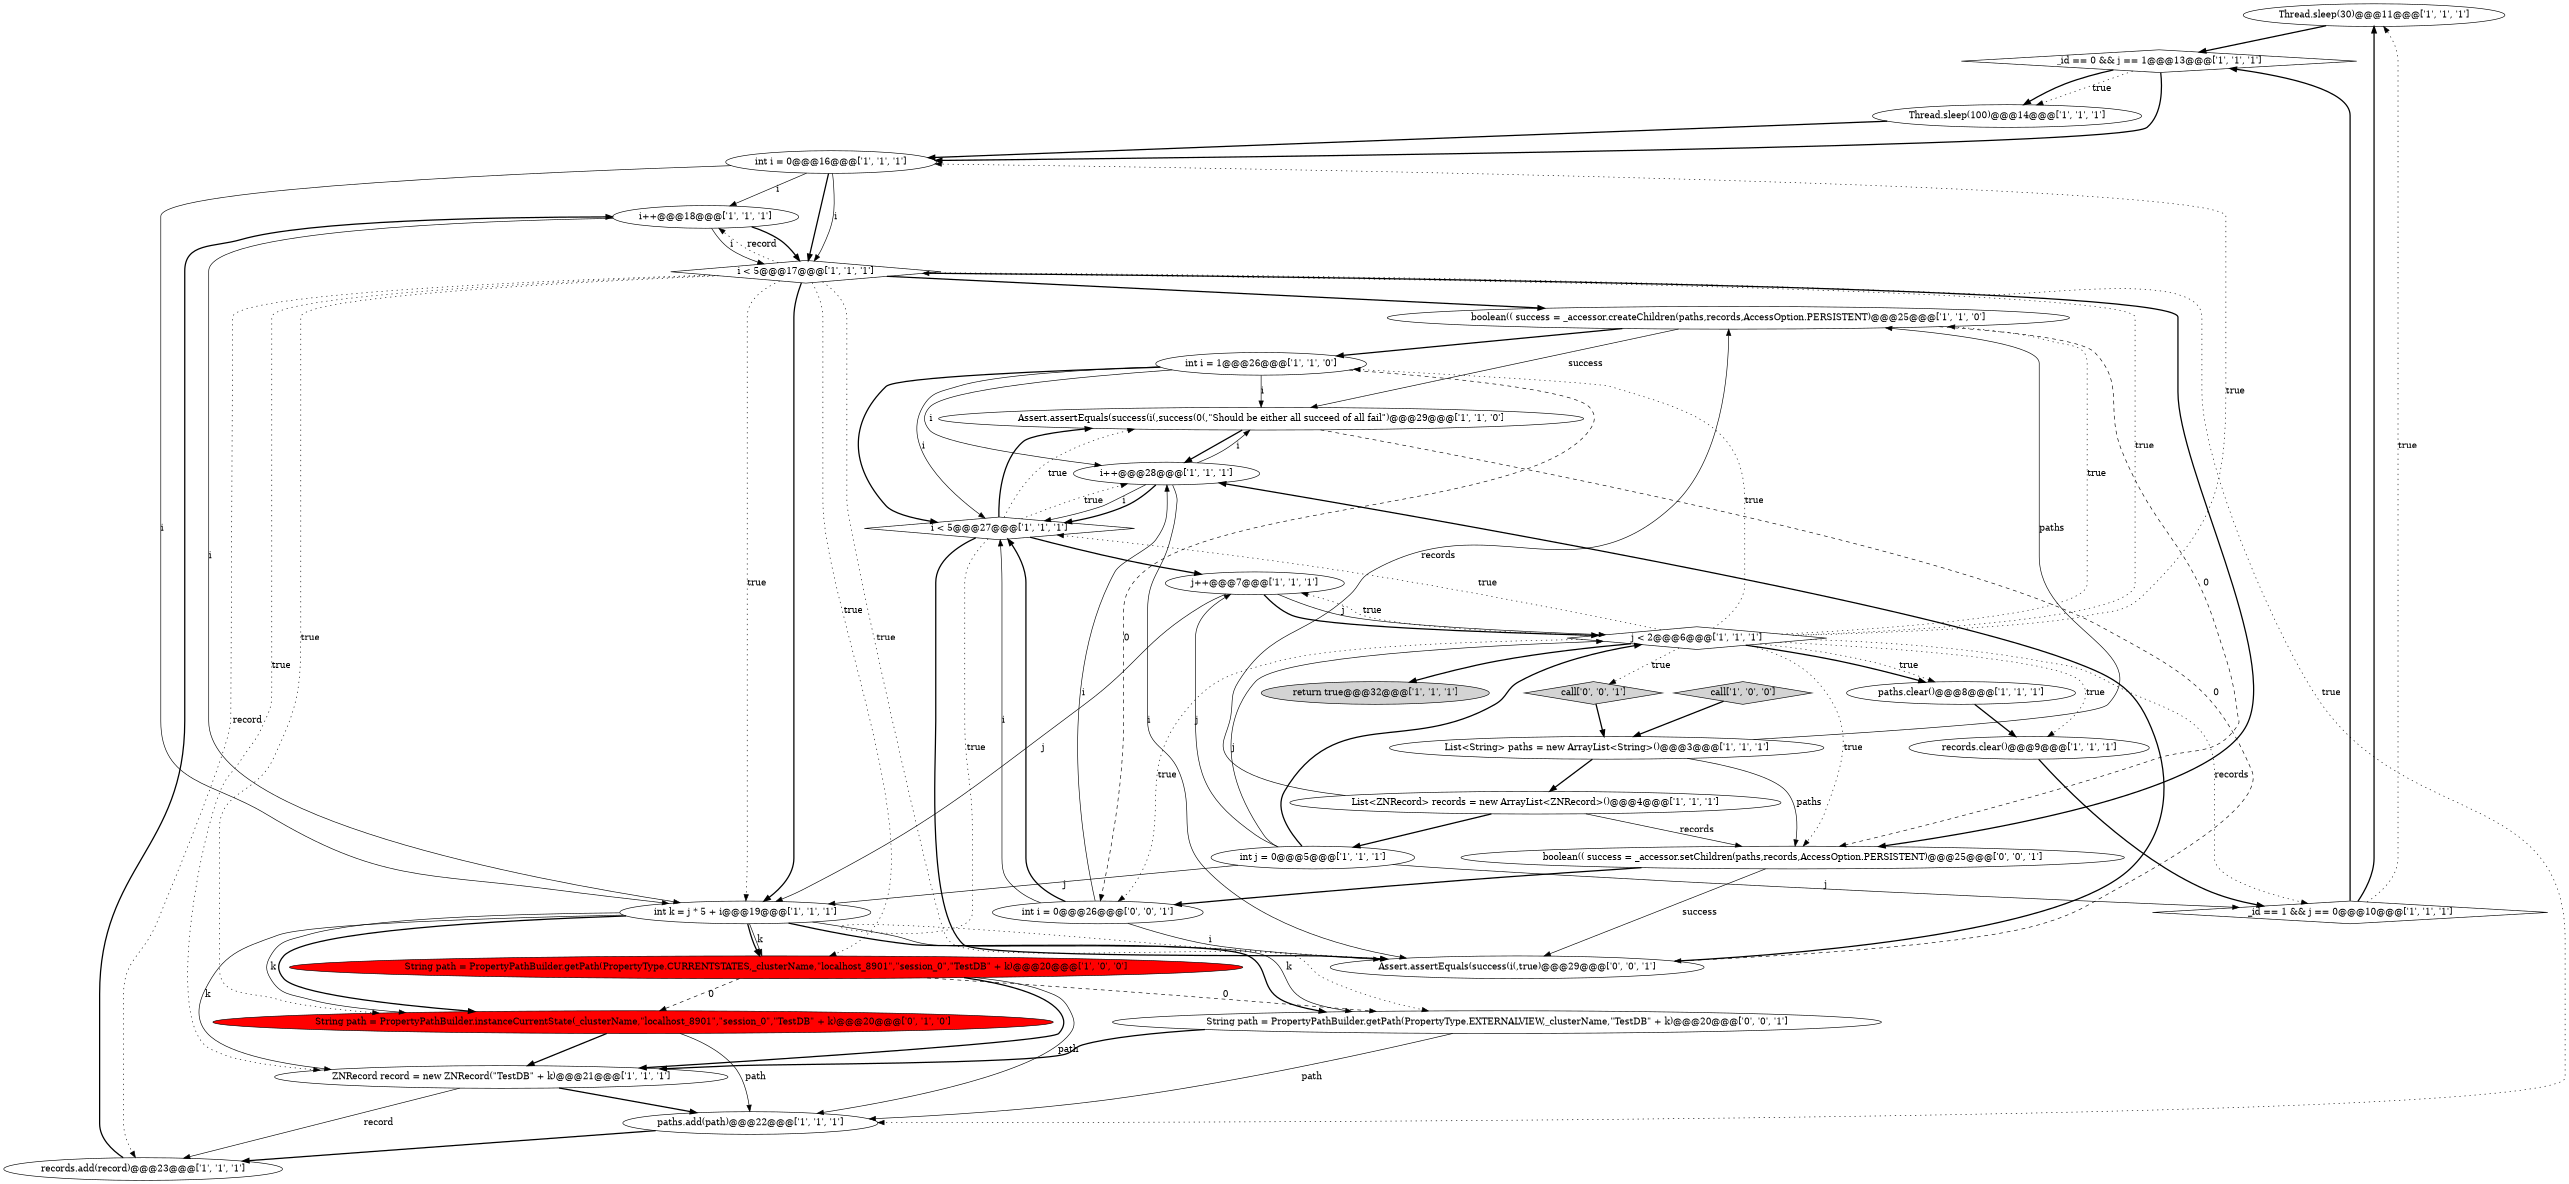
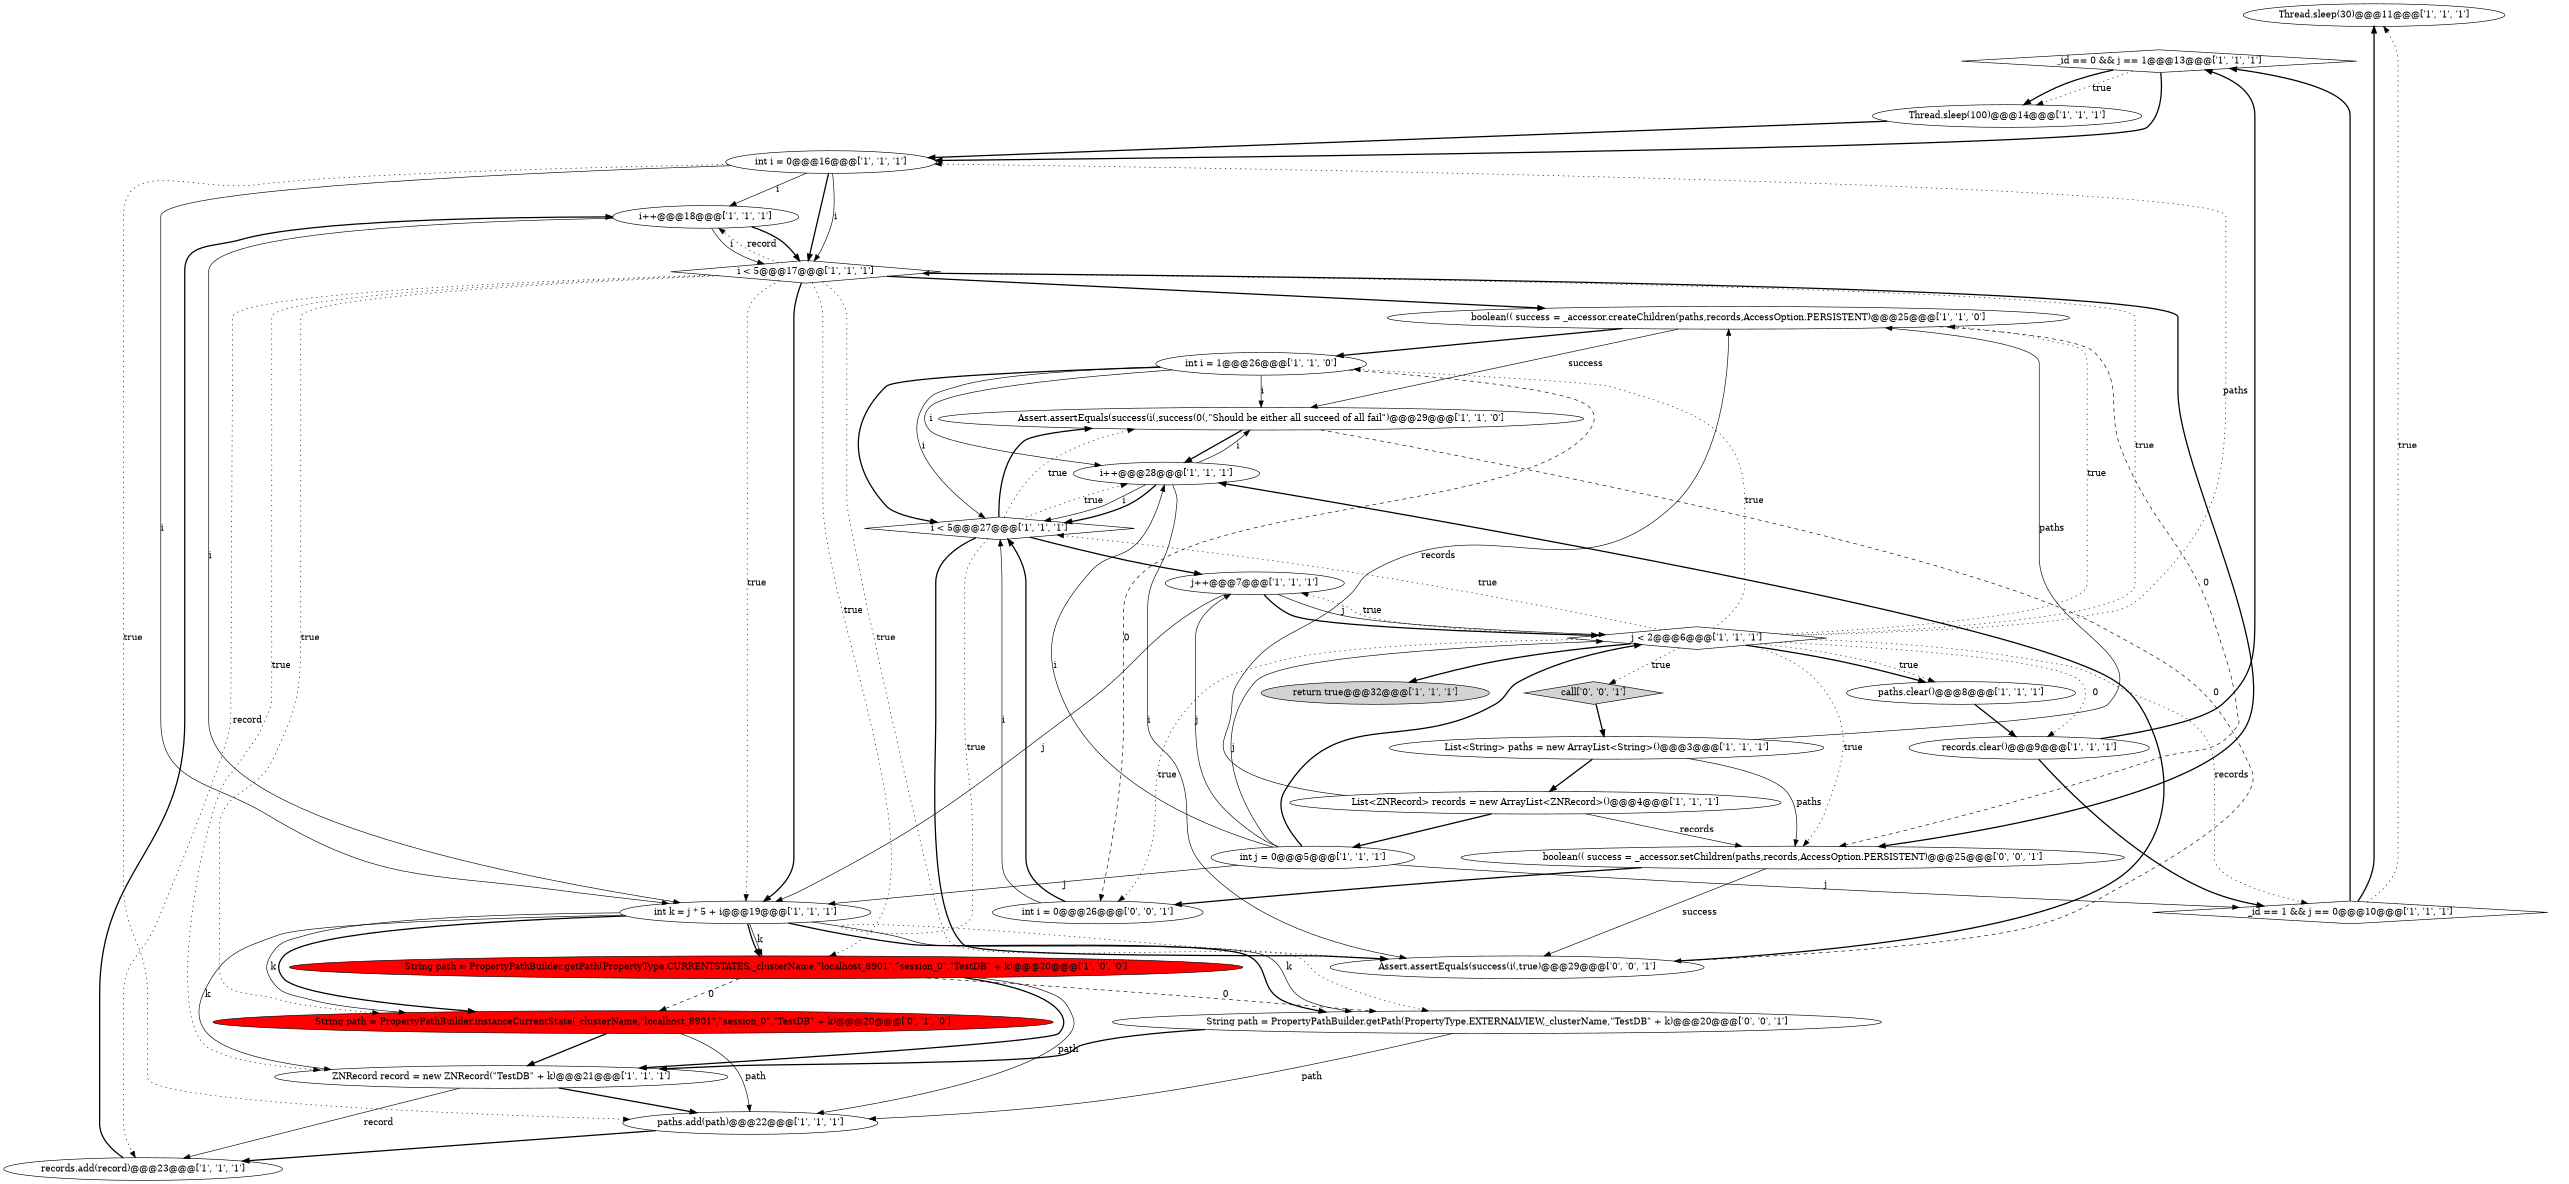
  digraph {
    node [fillcolor=white shape=ellipse style=filled]
    edge [style=bold]
    n1 [label="Thread.sleep(30)@@@11@@@['1', '1', '1']"]
    n2 [label="_id == 0 && j == 1@@@13@@@['1', '1', '1']" shape=diamond]
    n3 [label="int i = 0@@@16@@@['1', '1', '1']"]
    n4 [label="Thread.sleep(100)@@@14@@@['1', '1', '1']"]
    n5 [label="int i = 1@@@26@@@['1', '1', '0']"]
    n6 [label="Assert.assertEquals(success(i(,success(0(,\"Should be either all succeed of all fail\")@@@29@@@['1', '1', '0']"]
    n7 [label="int i = 0@@@26@@@['0', '0', '1']"]
    n8 [label="i < 5@@@27@@@['1', '1', '1']" shape=diamond]
    n9 [label="i++@@@28@@@['1', '1', '1']"]
    n10 [label="Assert.assertEquals(success(i(,true)@@@29@@@['0', '0', '1']"]
    n11 [label="j++@@@7@@@['1', '1', '1']"]
    n12 [label="i++@@@18@@@['1', '1', '1']"]
    n13 [label="i < 5@@@17@@@['1', '1', '1']" shape=diamond]
    n14 [label="int k = j * 5 + i@@@19@@@['1', '1', '1']"]
    n15 [label="paths.add(path)@@@22@@@['1', '1', '1']"]
    n16 [fillcolor=red label="String path = PropertyPathBuilder.getPath(PropertyType.CURRENTSTATES,_clusterName,\"localhost_8901\",\"session_0\",\"TestDB\" + k)@@@20@@@['1', '0', '0']"]
    n17 [label="ZNRecord record = new ZNRecord(\"TestDB\" + k)@@@21@@@['1', '1', '1']"]
    n18 [label="records.add(record)@@@23@@@['1', '1', '1']"]
    n19 [label="boolean(( success = _accessor.createChildren(paths,records,AccessOption.PERSISTENT)@@@25@@@['1', '1', '0']"]
    n20 [fillcolor=red label="String path = PropertyPathBuilder.instanceCurrentState(_clusterName,\"localhost_8901\",\"session_0\",\"TestDB\" + k)@@@20@@@['0', '1', '0']"]
    n21 [label="boolean(( success = _accessor.setChildren(paths,records,AccessOption.PERSISTENT)@@@25@@@['0', '0', '1']"]
    n22 [label="String path = PropertyPathBuilder.getPath(PropertyType.EXTERNALVIEW,_clusterName,\"TestDB\" + k)@@@20@@@['0', '0', '1']"]
    n23 [label="j < 2@@@6@@@['1', '1', '1']" shape=diamond]
    n24 [label="_id == 1 && j == 0@@@10@@@['1', '1', '1']" shape=diamond]
    n25 [label="paths.clear()@@@8@@@['1', '1', '1']"]
    n26 [label="records.clear()@@@9@@@['1', '1', '1']"]
    n27 [fillcolor=lightgray label="return true@@@32@@@['1', '1', '1']"]
    n28 [fillcolor=lightgray label="call['0', '0', '1']" shape=diamond]
    n29 [label="List<ZNRecord> records = new ArrayList<ZNRecord>()@@@4@@@['1', '1', '1']"]
    n30 [label="int j = 0@@@5@@@['1', '1', '1']"]
    n31 [label="List<String> paths = new ArrayList<String>()@@@3@@@['1', '1', '1']"]
-   n32 [fillcolor=lightgray label="call['1', '0', '0']" shape=diamond]
-   n1 -> n2
+   n26 -> n2
    n2 -> n3
    n2 -> n4
    n2 -> n4 [label=true style=dotted]
    n3 -> n12 [label=i style=solid]
    n3 -> n13
    n3 -> n13 [label=i style=solid]
    n3 -> n14 [label=i style=solid]
    n4 -> n3
    n5 -> n6 [label=i style=solid]
    n5 -> n7 [label=0 style=dashed]
    n5 -> n8
    n5 -> n8 [label=i style=solid]
    n5 -> n9 [label=i style=solid]
    n6 -> n9
    n6 -> n10 [label=0 style=dashed]
    n7 -> n8 [label=i style=solid]
    n7 -> n8
-   n7 -> n9 [label=i style=solid]
-   n7 -> n10 [label=i style=solid]
+   n30 -> n9 [label=i style=solid]
    n8 -> n6
    n8 -> n6 [label=true style=dotted]
    n8 -> n9 [label=true style=dotted]
    n8 -> n10
    n8 -> n10 [label=true style=dotted]
    n8 -> n11
    n9 -> n6 [label=i style=solid]
    n9 -> n8 [label=i style=solid]
    n9 -> n8
    n9 -> n10 [label=i style=solid]
    n10 -> n9
    n11 -> n14 [label=j style=solid]
    n11 -> n23
    n11 -> n23 [label=j style=solid]
    n12 -> n13
    n12 -> n13 [label=i style=solid]
    n12 -> n14 [label=i style=solid]
    n13 -> n12 [label=record style=dotted]
    n13 -> n14 [label=true style=dotted]
    n13 -> n14
-   n13 -> n15 [label=true style=dotted]
+   n3 -> n15 [label=true style=dotted]
    n13 -> n16 [label=true style=dotted]
    n13 -> n17 [label=true style=dotted]
    n13 -> n18 [label=record style=dotted]
    n13 -> n19
    n13 -> n20 [label=true style=dotted]
    n13 -> n21
    n13 -> n22 [label=true style=dotted]
    n14 -> n16
    n14 -> n16 [label=k style=solid]
    n14 -> n17 [label=k style=solid]
    n14 -> n20
    n14 -> n20 [label=k style=solid]
    n14 -> n22
    n14 -> n22 [label=k style=solid]
    n15 -> n18
    n16 -> n15 [label=path style=solid]
    n16 -> n17
    n16 -> n20 [label=0 style=dashed]
    n16 -> n22 [label=0 style=dashed]
    n17 -> n15
    n17 -> n18 [label=record style=solid]
    n18 -> n12
    n19 -> n5
    n19 -> n6 [label=success style=solid]
    n19 -> n21 [label=0 style=dashed]
    n20 -> n15 [label=path style=solid]
    n20 -> n17
    n21 -> n7
    n21 -> n10 [label=success style=solid]
    n22 -> n15 [label=path style=solid]
    n22 -> n17
-   n23 -> n3 [label=true style=dotted]
+   n23 -> n3 [label=paths style=dotted]
    n23 -> n5 [label=true style=dotted]
    n23 -> n7 [label=true style=dotted]
    n23 -> n8 [label=true style=dotted]
    n23 -> n11 [label=true style=dotted]
    n23 -> n13 [label=true style=dotted]
    n23 -> n19 [label=true style=dotted]
    n23 -> n21 [label=true style=dotted]
    n23 -> n24 [label=records style=dotted]
    n23 -> n25
    n23 -> n25 [label=true style=dotted]
-   n23 -> n26 [label=true style=dotted]
+   n23 -> n26 [label=0 style=dotted]
    n23 -> n27
    n23 -> n28 [label=true style=dotted]
    n24 -> n1
    n24 -> n1 [label=true style=dotted]
    n24 -> n2
    n25 -> n26
    n26 -> n24
    n28 -> n31
    n29 -> n19 [label=records style=solid]
    n29 -> n21 [label=records style=solid]
    n29 -> n30
    n30 -> n11 [label=j style=solid]
    n30 -> n14 [label=j style=solid]
    n30 -> n23 [label=j style=solid]
    n30 -> n23
    n30 -> n24 [label=j style=solid]
    n31 -> n19 [label=paths style=solid]
    n31 -> n21 [label=paths style=solid]
    n31 -> n29
-   n32 -> n31
  }
